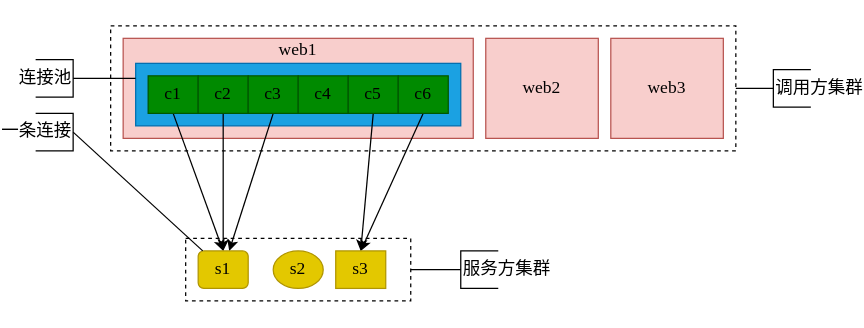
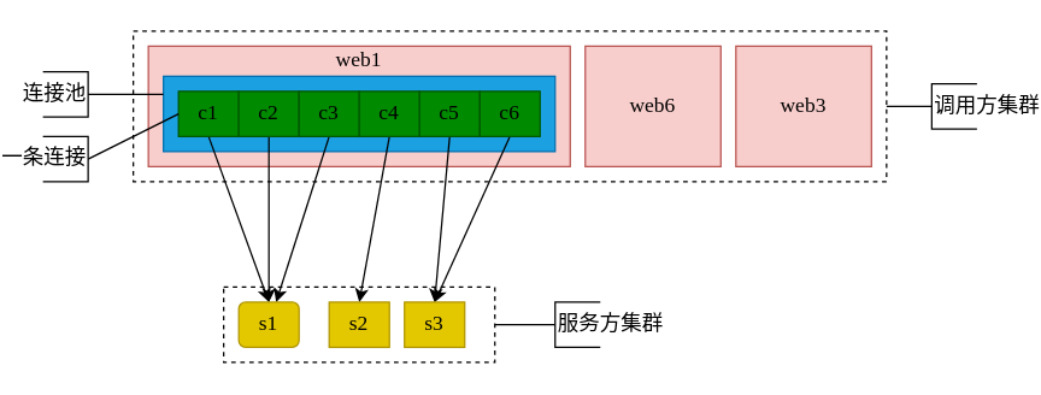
  <mxCell id="0" />
  <mxCell id="1" parent="0" />
  <mxCell id="2" value="" style="rounded=0;whiteSpace=wrap;html=1;dashed=1;fontFamily=Verdana;fontSize=14;fontColor=#000000;" vertex="1" parent="1"><mxGeometry x="140" y="190" width="180" height="50" as="geometry" /></mxCell>
  <mxCell id="3" value="" style="rounded=0;whiteSpace=wrap;html=1;fontFamily=Verdana;fontSize=14;dashed=1;" vertex="1" parent="1"><mxGeometry x="80" y="20" width="500" height="100" as="geometry" /></mxCell>
  <mxCell id="4" value="" style="rounded=0;whiteSpace=wrap;html=1;fontFamily=Verdana;fontSize=14;fillColor=#f8cecc;strokeColor=#b85450;" vertex="1" parent="1"><mxGeometry x="90" y="30" width="280" height="80" as="geometry" /></mxCell>
  <mxCell id="5" value="" style="rounded=0;whiteSpace=wrap;html=1;fontFamily=Verdana;fontSize=14;fillColor=#1ba1e2;strokeColor=#006EAF;fontColor=#ffffff;" vertex="1" parent="1"><mxGeometry x="100" y="50" width="260" height="50" as="geometry" /></mxCell>
  <mxCell id="6" style="rounded=0;orthogonalLoop=1;jettySize=auto;html=1;exitX=0.5;exitY=1;exitDx=0;exitDy=0;entryX=0.5;entryY=0;entryDx=0;entryDy=0;fontFamily=Verdana;fontSize=14;fontColor=#000000;" edge="1" parent="1" source="7" target="21"><mxGeometry relative="1" as="geometry" /></mxCell>
  <mxCell id="7" value="c1" style="rounded=0;whiteSpace=wrap;html=1;fontSize=14;fontFamily=Verdana;fillColor=#008a00;strokeColor=#005700;fontColor=#000000;" vertex="1" parent="1"><mxGeometry x="110" y="60" width="40" height="30" as="geometry" /></mxCell>
  <mxCell id="8" style="edgeStyle=none;rounded=0;orthogonalLoop=1;jettySize=auto;html=1;exitX=0.5;exitY=1;exitDx=0;exitDy=0;entryX=0.5;entryY=0;entryDx=0;entryDy=0;fontFamily=Verdana;fontSize=14;fontColor=#000000;" edge="1" parent="1" source="9" target="21"><mxGeometry relative="1" as="geometry" /></mxCell>
  <mxCell id="9" value="c2" style="rounded=0;whiteSpace=wrap;html=1;fontSize=14;fontFamily=Verdana;fillColor=#008a00;strokeColor=#005700;fontColor=#000000;" vertex="1" parent="1"><mxGeometry x="150" y="60" width="40" height="30" as="geometry" /></mxCell>
  <mxCell id="10" style="edgeStyle=none;rounded=0;orthogonalLoop=1;jettySize=auto;html=1;exitX=0.5;exitY=1;exitDx=0;exitDy=0;fontFamily=Verdana;fontSize=14;fontColor=#000000;" edge="1" parent="1" source="11" target="21"><mxGeometry relative="1" as="geometry"><mxPoint x="250" y="160" as="targetPoint" /></mxGeometry></mxCell>
  <mxCell id="11" value="c3" style="rounded=0;whiteSpace=wrap;html=1;fontSize=14;fontFamily=Verdana;fillColor=#008a00;strokeColor=#005700;fontColor=#000000;" vertex="1" parent="1"><mxGeometry x="190" y="60" width="40" height="30" as="geometry" /></mxCell>
- <mxCell id="12" style="edgeStyle=none;rounded=0;orthogonalLoop=1;jettySize=auto;html=1;exitX=0.5;exitY=1;exitDx=0;exitDy=0;fontFamily=Verdana;fontSize=14;fontColor=#000000;" edge="1" parent="1" source="13" target="11"><mxGeometry relative="1" as="geometry"><mxPoint x="300" y="170" as="targetPoint" /></mxGeometry></mxCell>
+ <mxCell id="12" style="edgeStyle=none;rounded=0;orthogonalLoop=1;jettySize=auto;html=1;exitX=0.5;exitY=1;exitDx=0;exitDy=0;fontFamily=Verdana;fontSize=14;fontColor=#000000;entryX=0.5;entryY=0;entryDx=0;entryDy=0;" edge="1" parent="1" source="13" target="22"><mxGeometry relative="1" as="geometry"><mxPoint x="300" y="170" as="targetPoint" /></mxGeometry></mxCell>
  <mxCell id="13" value="c4" style="rounded=0;whiteSpace=wrap;html=1;fontSize=14;fontFamily=Verdana;fillColor=#008a00;strokeColor=#005700;fontColor=#000000;" vertex="1" parent="1"><mxGeometry x="230" y="60" width="40" height="30" as="geometry" /></mxCell>
  <mxCell id="14" style="edgeStyle=none;rounded=0;orthogonalLoop=1;jettySize=auto;html=1;exitX=0.5;exitY=1;exitDx=0;exitDy=0;entryX=0.5;entryY=0;entryDx=0;entryDy=0;fontFamily=Verdana;fontSize=14;fontColor=#000000;" edge="1" parent="1" source="15" target="23"><mxGeometry relative="1" as="geometry" /></mxCell>
  <mxCell id="15" value="c5" style="rounded=0;whiteSpace=wrap;html=1;fontSize=14;fontFamily=Verdana;fillColor=#008a00;strokeColor=#005700;fontColor=#000000;" vertex="1" parent="1"><mxGeometry x="270" y="60" width="40" height="30" as="geometry" /></mxCell>
  <mxCell id="16" style="edgeStyle=none;rounded=0;orthogonalLoop=1;jettySize=auto;html=1;exitX=0.5;exitY=1;exitDx=0;exitDy=0;entryX=0.5;entryY=0;entryDx=0;entryDy=0;fontFamily=Verdana;fontSize=14;fontColor=#000000;" edge="1" parent="1" source="17" target="23"><mxGeometry relative="1" as="geometry" /></mxCell>
  <mxCell id="17" value="c6" style="rounded=0;whiteSpace=wrap;html=1;fontSize=14;fontFamily=Verdana;fillColor=#008a00;strokeColor=#005700;fontColor=#000000;" vertex="1" parent="1"><mxGeometry x="310" y="60" width="40" height="30" as="geometry" /></mxCell>
  <mxCell id="18" value="web1" style="text;html=1;strokeColor=none;fillColor=none;align=center;verticalAlign=middle;whiteSpace=wrap;rounded=0;fontFamily=Verdana;fontSize=14;" vertex="1" parent="1"><mxGeometry x="210" y="30" width="40" height="20" as="geometry" /></mxCell>
- <mxCell id="19" value="web2" style="rounded=0;whiteSpace=wrap;html=1;fontFamily=Verdana;fontSize=14;fillColor=#f8cecc;strokeColor=#b85450;" vertex="1" parent="1"><mxGeometry x="380" y="30" width="90" height="80" as="geometry" /></mxCell>
+ <mxCell id="19" value="web6" style="rounded=0;whiteSpace=wrap;html=1;fontFamily=Verdana;fontSize=14;fillColor=#f8cecc;strokeColor=#b85450;" vertex="1" parent="1"><mxGeometry x="380" y="30" width="90" height="80" as="geometry" /></mxCell>
  <mxCell id="20" value="web3" style="rounded=0;whiteSpace=wrap;html=1;fontFamily=Verdana;fontSize=14;fillColor=#f8cecc;strokeColor=#b85450;" vertex="1" parent="1"><mxGeometry x="480" y="30" width="90" height="80" as="geometry" /></mxCell>
  <mxCell id="21" value="s1" style="whiteSpace=wrap;html=1;fontSize=14;fontFamily=Verdana;fillColor=#e3c800;strokeColor=#B09500;fontColor=#000000;rounded=1;" vertex="1" parent="1"><mxGeometry x="150" y="200" width="40" height="30" as="geometry" /></mxCell>
- <mxCell id="22" value="s2" style="ellipse;whiteSpace=wrap;html=1;fontSize=14;fontFamily=Verdana;fillColor=#e3c800;strokeColor=#B09500;fontColor=#000000;" vertex="1" parent="1"><mxGeometry x="210" y="200" width="40" height="30" as="geometry" /></mxCell>
+ <mxCell id="22" value="s2" style="rounded=0;whiteSpace=wrap;html=1;fontSize=14;fontFamily=Verdana;fillColor=#e3c800;strokeColor=#B09500;fontColor=#000000;" vertex="1" parent="1"><mxGeometry x="210" y="200" width="40" height="30" as="geometry" /></mxCell>
  <mxCell id="23" value="s3" style="rounded=0;whiteSpace=wrap;html=1;fontSize=14;fontFamily=Verdana;fillColor=#e3c800;strokeColor=#B09500;fontColor=#000000;" vertex="1" parent="1"><mxGeometry x="260" y="200" width="40" height="30" as="geometry" /></mxCell>
  <mxCell id="24" value="调用方集群" style="strokeWidth=1;html=1;shape=mxgraph.flowchart.annotation_1;align=left;pointerEvents=1;fontFamily=Verdana;fontSize=14;fontColor=#000000;" vertex="1" parent="1"><mxGeometry x="610" y="55" width="30" height="30" as="geometry" /></mxCell>
  <mxCell id="25" value="" style="endArrow=none;html=1;fontFamily=Verdana;fontSize=14;fontColor=#000000;entryX=0;entryY=0.5;entryDx=0;entryDy=0;entryPerimeter=0;exitX=1;exitY=0.5;exitDx=0;exitDy=0;" edge="1" parent="1" source="3" target="24"><mxGeometry width="50" height="50" relative="1" as="geometry"><mxPoint x="190" y="120" as="sourcePoint" /><mxPoint x="240" y="70" as="targetPoint" /></mxGeometry></mxCell>
  <mxCell id="26" value="连接池" style="strokeWidth=1;html=1;shape=mxgraph.flowchart.annotation_1;align=right;pointerEvents=1;fontFamily=Verdana;fontSize=14;fontColor=#000000;direction=west;" vertex="1" parent="1"><mxGeometry x="20" y="47" width="30" height="30" as="geometry" /></mxCell>
  <mxCell id="27" value="" style="endArrow=none;html=1;fontFamily=Verdana;fontSize=14;fontColor=#000000;exitX=0;exitY=0.5;exitDx=0;exitDy=0;exitPerimeter=0;entryX=0;entryY=0.5;entryDx=0;entryDy=0;" edge="1" parent="1" source="26"><mxGeometry width="50" height="50" relative="1" as="geometry"><mxPoint x="190" y="107" as="sourcePoint" /><mxPoint x="100" y="62" as="targetPoint" /></mxGeometry></mxCell>
  <mxCell id="28" value="一条连接" style="strokeWidth=1;html=1;shape=mxgraph.flowchart.annotation_1;align=right;pointerEvents=1;fontFamily=Verdana;fontSize=14;fontColor=#000000;direction=west;" vertex="1" parent="1"><mxGeometry x="20" y="90" width="30" height="30" as="geometry" /></mxCell>
- <mxCell id="29" value="" style="endArrow=none;html=1;fontFamily=Verdana;fontSize=14;fontColor=#000000;exitX=0;exitY=0.5;exitDx=0;exitDy=0;exitPerimeter=0;" edge="1" parent="1" source="28" target="21"><mxGeometry width="50" height="50" relative="1" as="geometry"><mxPoint x="190" y="120" as="sourcePoint" /><mxPoint x="240" y="70" as="targetPoint" /></mxGeometry></mxCell>
+ <mxCell id="29" value="" style="endArrow=none;html=1;fontFamily=Verdana;fontSize=14;fontColor=#000000;exitX=0;exitY=0.5;exitDx=0;exitDy=0;exitPerimeter=0;entryX=0;entryY=0.5;entryDx=0;entryDy=0;" edge="1" parent="1" source="28" target="7"><mxGeometry width="50" height="50" relative="1" as="geometry"><mxPoint x="190" y="120" as="sourcePoint" /><mxPoint x="240" y="70" as="targetPoint" /></mxGeometry></mxCell>
  <mxCell id="30" value="服务方集群" style="strokeWidth=1;html=1;shape=mxgraph.flowchart.annotation_1;align=left;pointerEvents=1;fontFamily=Verdana;fontSize=14;fontColor=#000000;" vertex="1" parent="1"><mxGeometry x="360" y="200" width="30" height="30" as="geometry" /></mxCell>
  <mxCell id="31" value="" style="endArrow=none;html=1;fontFamily=Verdana;fontSize=14;fontColor=#000000;entryX=0;entryY=0.5;entryDx=0;entryDy=0;entryPerimeter=0;exitX=1;exitY=0.5;exitDx=0;exitDy=0;" edge="1" parent="1" source="2" target="30"><mxGeometry width="50" height="50" relative="1" as="geometry"><mxPoint x="190" y="120" as="sourcePoint" /><mxPoint x="240" y="70" as="targetPoint" /></mxGeometry></mxCell>
